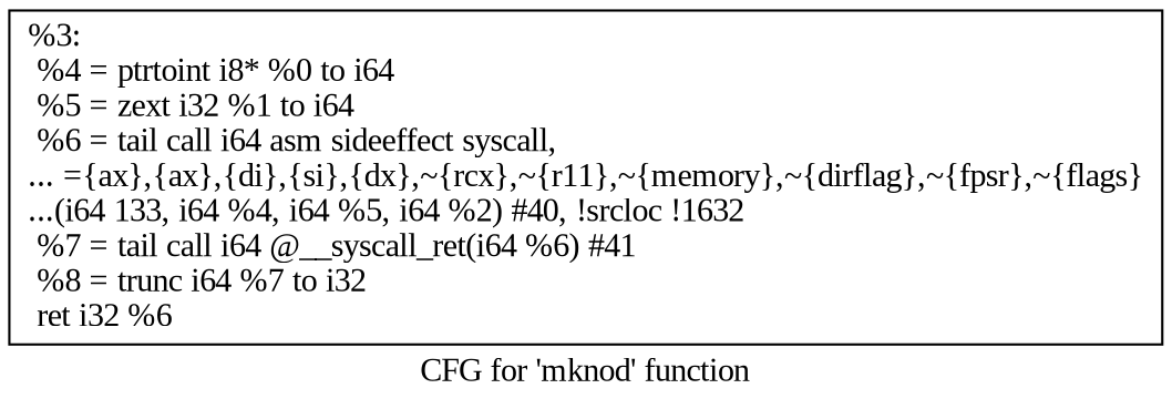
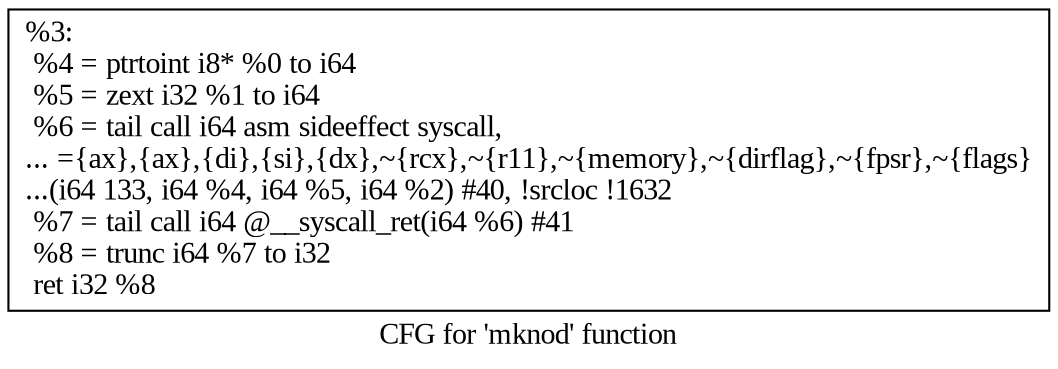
  digraph {
    label="CFG for 'mknod' function"
    fontname="Liberation Serif"
-   n1 [label="{%3:\l  %4 = ptrtoint i8* %0 to i64\l  %5 = zext i32 %1 to i64\l  %6 = tail call i64 asm sideeffect syscall,\l... =\{ax\},\{ax\},\{di\},\{si\},\{dx\},~\{rcx\},~\{r11\},~\{memory\},~\{dirflag\},~\{fpsr\},~\{flags\}\l...(i64 133, i64 %4, i64 %5, i64 %2) #40, !srcloc !1632\l  %7 = tail call i64 @__syscall_ret(i64 %6) #41\l  %8 = trunc i64 %7 to i32\l  ret i32 %6\l}" shape=record fontname="Liberation Serif"]
+   n1 [label="{%3:\l  %4 = ptrtoint i8* %0 to i64\l  %5 = zext i32 %1 to i64\l  %6 = tail call i64 asm sideeffect syscall,\l... =\{ax\},\{ax\},\{di\},\{si\},\{dx\},~\{rcx\},~\{r11\},~\{memory\},~\{dirflag\},~\{fpsr\},~\{flags\}\l...(i64 133, i64 %4, i64 %5, i64 %2) #40, !srcloc !1632\l  %7 = tail call i64 @__syscall_ret(i64 %6) #41\l  %8 = trunc i64 %7 to i32\l  ret i32 %8\l}" shape=record fontname="Liberation Serif"]
  }
